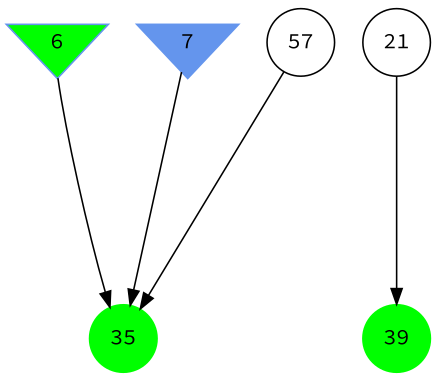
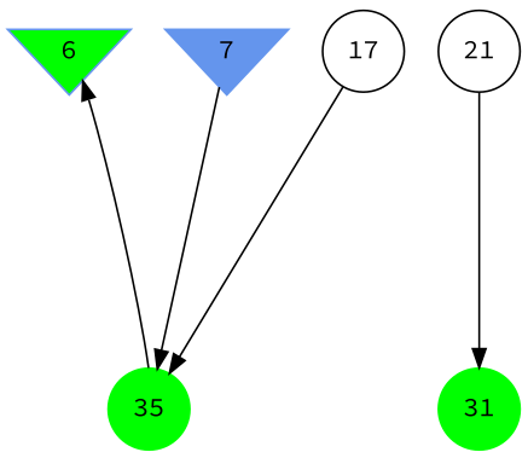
  digraph {
    fontname="Source Code Pro"
    ranksep=2.0
    node [color=cornflowerblue fontname="Source Code Pro" shape=circle style=filled]
    edge [fontname="Source Code Pro"]
    6 [fillcolor=green shape=invtriangle]
    7 [shape=invtriangle]
-   17 [color=black label=57 style=""]
+   17 [color=black style=""]
    21 [color=black style=""]
    n5 [color=green label=35]
-   31 [color=green label=39]
+   31 [color=green]
    subgraph sub_1 {
      rank=same
      6
      7
    }
    subgraph sub_2 {
      rank=same
      17
      21
    }
    subgraph sub_3 {
      rank=same
      n5
      31
    }
-   6 -> n5
+   n5 -> 6
    7 -> n5
    17 -> n5
    21 -> 31
  }
